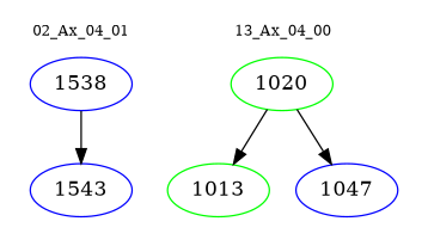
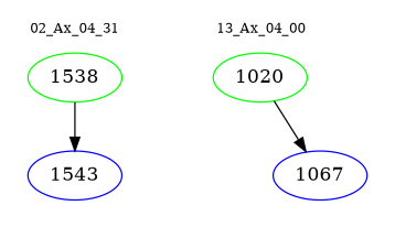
  digraph {
    node [color=blue]
    edge [color=black]
-   n1 [label=1538]
+   n1 [color=green label=1538]
    n2 [label=1543]
    n3 [color=green label=1020]
-   n4 [color=green label=1013]
-   n5 [label=1047]
+   n5 [label=1067]
    subgraph cluster_1 {
      color=white
      fontsize=10
-     label="02_Ax_04_01"
+     label="02_Ax_04_31"
      n1
      n2
    }
    subgraph cluster_2 {
      color=white
      fontsize=10
      label="13_Ax_04_00"
      n3
-     n4
      n5
    }
    n1 -> n2
-   n3 -> n4
    n3 -> n5
  }
